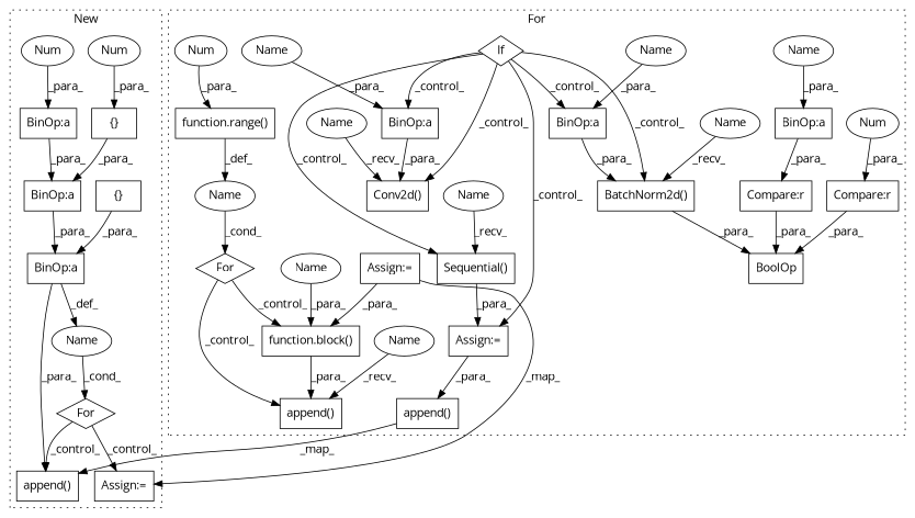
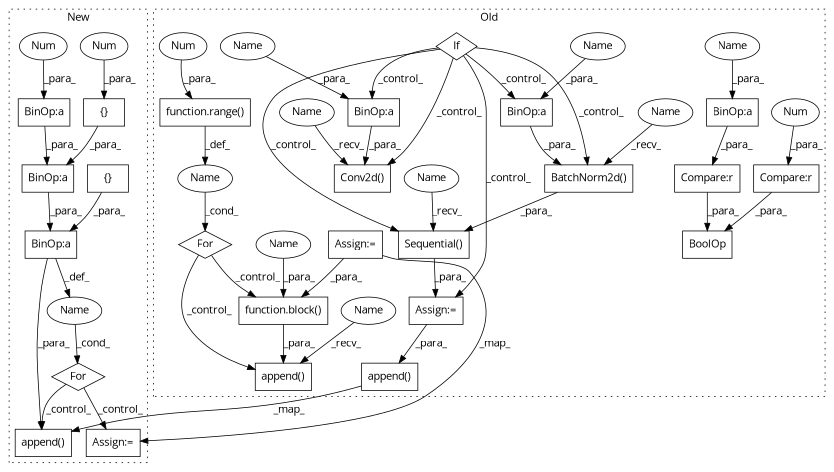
  digraph {
    fontname="Open Sans"
    node [a=87 fontname="Open Sans" l=3 s=3961 shape=box]
    edge [fontname="Open Sans"]
    n1 [a=75 l="15,1" label="BatchNorm2d()" s="4211,4250"]
    n2 [a=75 l="31,15" label="Sequential()" s="4044,4251"]
    n3 [a=75 l="10,69" label="Conv2d()" s="4075,4124"]
    n4 [a=96 label=If s=3958 shape=diamond]
    n5 [a=82 label="BinOp:a" s=4232]
    n6 [a=82 label="BinOp:a" s=4106]
    n7 [a=82 label="BinOp:a" s=3999]
    n8 [a=40 l=41 label="Compare:r" s=3976]
    n9 [a=40 l=11 label="Compare:r"]
    n10 [a=72 l=56 label=BoolOp]
    n11 [a=75 l="6,1" label="function.block()" s="4470,4497"]
    n12 [a=75 l="6,1" label="function.range()" s="4426,4441"]
    n13 [l=1 label=Name s=4421 shape=ellipse]
    n14 [a=107 l="4,14" label=For s="4417,4442" shape=diamond]
    n15 [a=68 label="Assign:=" s=4381]
    n16 [a=75 l="14,1" label="append()" s="4456,4498"]
    n17 [a=75 l="14,1" label="append()" s="4296,4358"]
    n18 [a=76 l=1 label=Num s=3971 shape=ellipse]
    n19 [a=76 l=1 label=Num s=4432 shape=ellipse]
    n20 [a=68 label="Assign:=" s=4041]
    n21 [l=6 label=Name s=4226 shape=ellipse]
    n22 [l=6 label=Name s=4491 shape=ellipse]
    n23 [l=6 label=Name s=4100 shape=ellipse]
    n24 [l=6 label=Name s=3993 shape=ellipse]
    n25 [l=6 label=Name s=4456 shape=ellipse]
    n26 [l=2 label=Name s=4044 shape=ellipse]
    n27 [l=2 label=Name s=4075 shape=ellipse]
    n28 [l=2 label=Name s=4211 shape=ellipse]
    n29 [a=59 l="1,0" label="{}" s="3251,3253"]
    n30 [a=107 l="4,14" label=For s="3298,3319" shape=diamond]
    n31 [a=82 label="BinOp:a" s=3248]
    n32 [a=82 l=1 label="BinOp:a" s=3254]
    n33 [a=82 l=1 label="BinOp:a" s=3266]
    n34 [a=59 l="1,0" label="{}" s="3240,3247"]
    n35 [l=6 label=Name s=3302 shape=ellipse]
    n36 [a=68 label="Assign:=" s=3412]
    n37 [a=75 l="14,1" label="append()" s="3333,3384"]
    n38 [a=76 l=1 label=Num s=3252 shape=ellipse]
    n39 [a=76 l=1 label=Num s=3267 shape=ellipse]
    subgraph cluster_1 {
-     label=For
+     label=Old
      style=dotted
      n1
      n2
      n3
      n4
      n5
      n6
      n7
      n8
      n9
      n10
      n11
      n12
      n13
      n14
      n15
      n16
      n17
      n18
      n19
      n20
      n21
      n22
      n23
      n24
      n25
      n26
      n27
      n28
    }
    subgraph cluster_2 {
      label=New
      style=dotted
      n29
      n30
      n31
      n32
      n33
      n34
      n35
      n36
      n37
      n38
      n39
    }
-   n1 -> n10 [label=_para_]
+   n1 -> n2 [label=_para_]
    n2 -> n20 [label=_para_]
    n4 -> n1 [label=_control_]
    n4 -> n2 [label=_control_]
    n4 -> n3 [label=_control_]
    n4 -> n5 [label=_control_]
    n4 -> n6 [label=_control_]
    n4 -> n20 [label=_control_]
    n5 -> n1 [label=_para_]
    n6 -> n3 [label=_para_]
    n7 -> n8 [label=_para_]
    n8 -> n10 [label=_para_]
    n9 -> n10 [label=_para_]
    n11 -> n16 [label=_para_]
    n12 -> n13 [label=_def_]
    n13 -> n14 [label=_cond_]
    n14 -> n11 [label=_control_]
    n14 -> n16 [label=_control_]
    n15 -> n11 [label=_para_]
    n15 -> n36 [label=_map_]
    n17 -> n37 [label=_map_]
    n18 -> n9 [label=_para_]
    n19 -> n12 [label=_para_]
    n20 -> n17 [label=_para_]
    n21 -> n5 [label=_para_]
    n22 -> n11 [label=_para_]
    n23 -> n6 [label=_para_]
    n24 -> n7 [label=_para_]
    n25 -> n16 [label=_recv_]
    n26 -> n2 [label=_recv_]
    n27 -> n3 [label=_recv_]
    n28 -> n1 [label=_recv_]
    n29 -> n32 [label=_para_]
    n30 -> n36 [label=_control_]
    n30 -> n37 [label=_control_]
    n31 -> n35 [label=_def_]
    n31 -> n37 [label=_para_]
    n32 -> n31 [label=_para_]
    n33 -> n32 [label=_para_]
    n34 -> n31 [label=_para_]
    n35 -> n30 [label=_cond_]
    n38 -> n29 [label=_para_]
    n39 -> n33 [label=_para_]
  }
